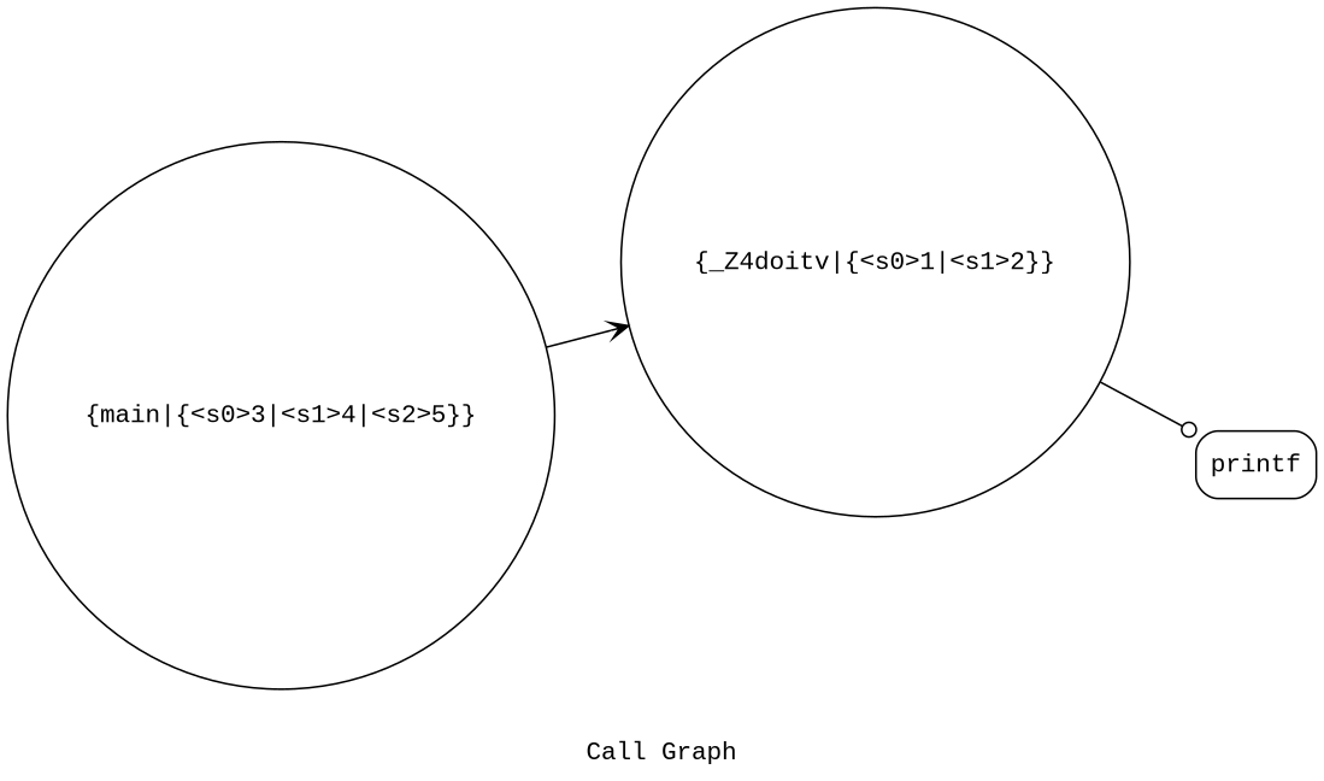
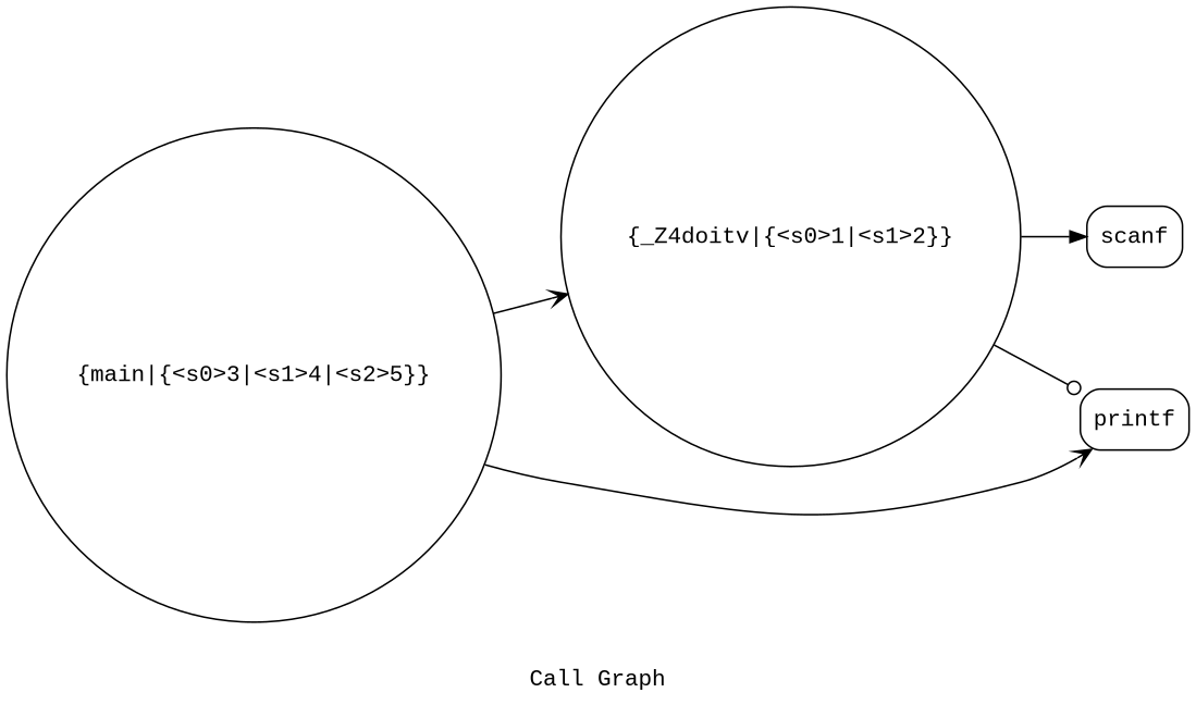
  digraph {
    fontname="Liberation Mono"
    label="Call Graph"
    rankdir=LR
    node [fontname="Liberation Mono" shape=circle]
    edge [arrowhead=vee color=black fontname="Liberation Mono" tailport=s1]
    n1 [label="{_Z4doitv|{<s0>1|<s1>2}}"]
+   n2 [label="{scanf}" shape=Mrecord]
    n3 [label="{printf}" shape=Mrecord]
    n4 [label="{main|{<s0>3|<s1>4|<s2>5}}"]
+   n1 -> n2 [arrowhead=normal tailport=s0]
    n1 -> n3 [arrowhead=odot]
    n4 -> n1 [tailport=s2]
+   n4 -> n3
  }
